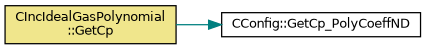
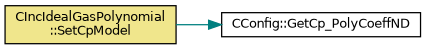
  digraph {
    rankdir=LR
    node [color=black fontname=Helvetica fontsize=10 shape=record style=filled]
-   n1 [fillcolor=khaki fontcolor=black height=0.2 label="CIncIdealGasPolynomial\l::GetCp" width=0.4]
+   n1 [fillcolor=khaki fontcolor=black height=0.2 label="CIncIdealGasPolynomial\l::SetCpModel" width=0.4]
    n2 [fillcolor=white height=0.2 label="CConfig::GetCp_PolyCoeffND" width=0.4]
    n1 -> n2 [color=teal fontname=Helvetica fontsize=10 labelfontname=Helvetica labelfontsize=10 style=solid]
  }
